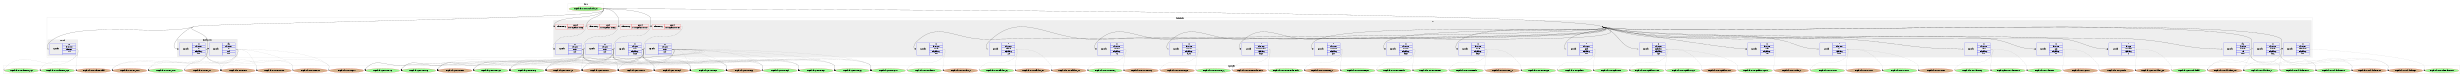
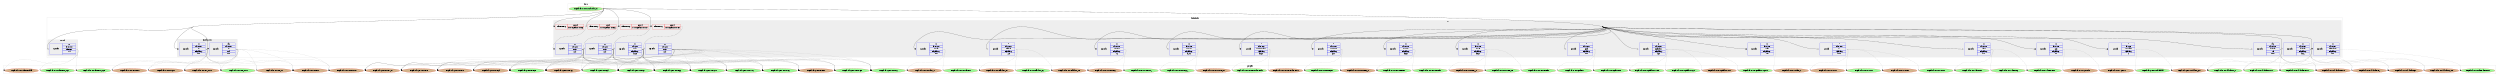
  digraph {
    compound=true
    concentrate=true
    fontname=Helvetica
    fontsize=10
    newrank=true
    rankdir=TB
    ranksep=1.5
    node [color=red fillcolor=palegreen fontname=Helvetica fontsize=10 style=filled]
    edge [arrowhead=onormal headport=w style=dotted tailport=e weight=100]
    n1 [label="portage://dev-python/oslo-service-1.40.2" width=4]
    n2 [color=blue label=<<TABLE BORDER="0" CELLBORDER="1" CELLSPACING="0" CELLPADDING="4" WIDTH="220"><TR><TD ROWSPAN="6" CELLPADDING="30">pack_dep</TD></TR><TR><TD WIDTH="110">no</TD></TR><TR><TD>dev-python</TD></TR><TR><TD>setuptools</TD></TR><TR><TD>none</TD></TR><TR><TD></TD></TR></TABLE>> shape=none fillcolor="" style=""]
    n3 [color=blue label=<<TABLE BORDER="0" CELLBORDER="1" CELLSPACING="0" CELLPADDING="4" WIDTH="220"><TR><TD ROWSPAN="6" CELLPADDING="30">pack_dep</TD></TR><TR><TD WIDTH="110">no</TD></TR><TR><TD>dev-python</TD></TR><TR><TD>pbr</TD></TR><TR><TD>greaterequal</TD></TR><TR><TD>2.0.0</TD></TR></TABLE>> shape=none fillcolor="" style=""]
    n4 [color=blue label=<<TABLE BORDER="0" CELLBORDER="1" CELLSPACING="0" CELLPADDING="4" WIDTH="220"><TR><TD ROWSPAN="6" CELLPADDING="30">pack_dep</TD></TR><TR><TD WIDTH="110">weak</TD></TR><TR><TD>dev-python</TD></TR><TR><TD>pbr</TD></TR><TR><TD>tilde</TD></TR><TR><TD>2.1.0</TD></TR></TABLE>> shape=none fillcolor="" style=""]
    n5 [color=blue label=<<TABLE BORDER="0" CELLBORDER="1" CELLSPACING="0" CELLPADDING="4" WIDTH="220"><TR><TD ROWSPAN="6" CELLPADDING="30">pack_dep</TD></TR><TR><TD WIDTH="110">no</TD></TR><TR><TD>dev-lang</TD></TR><TR><TD>python</TD></TR><TR><TD>greaterequal</TD></TR><TR><TD>2.7.5-r2</TD></TR></TABLE>> shape=none fillcolor="" style=""]
    n6 [label=<<TABLE BORDER="0" CELLBORDER="1" CELLSPACING="0" CELLPADDING="4"><TR><TD ROWSPAN="3" CELLPADDING="10">use_conditional</TD></TR><TR><TD>positive</TD></TR><TR><TD>python_targets_python2_7</TD></TR></TABLE>> shape=none fillcolor="" style=""]
    n7 [color=blue label=<<TABLE BORDER="0" CELLBORDER="1" CELLSPACING="0" CELLPADDING="4" WIDTH="220"><TR><TD ROWSPAN="6" CELLPADDING="30">pack_dep</TD></TR><TR><TD WIDTH="110">no</TD></TR><TR><TD>dev-lang</TD></TR><TR><TD>python</TD></TR><TR><TD>none</TD></TR><TR><TD></TD></TR></TABLE>> shape=none fillcolor="" style=""]
    n8 [label=<<TABLE BORDER="0" CELLBORDER="1" CELLSPACING="0" CELLPADDING="4"><TR><TD ROWSPAN="3" CELLPADDING="10">use_conditional</TD></TR><TR><TD>positive</TD></TR><TR><TD>python_targets_python3_5</TD></TR></TABLE>> shape=none fillcolor="" style=""]
    n9 [color=blue label=<<TABLE BORDER="0" CELLBORDER="1" CELLSPACING="0" CELLPADDING="4" WIDTH="220"><TR><TD ROWSPAN="6" CELLPADDING="30">pack_dep</TD></TR><TR><TD WIDTH="110">no</TD></TR><TR><TD>dev-lang</TD></TR><TR><TD>python</TD></TR><TR><TD>none</TD></TR><TR><TD></TD></TR></TABLE>> shape=none fillcolor="" style=""]
    n10 [label=<<TABLE BORDER="0" CELLBORDER="1" CELLSPACING="0" CELLPADDING="4"><TR><TD ROWSPAN="3" CELLPADDING="10">use_conditional</TD></TR><TR><TD>positive</TD></TR><TR><TD>python_targets_python3_6</TD></TR></TABLE>> shape=none fillcolor="" style=""]
    n11 [color=blue label=<<TABLE BORDER="0" CELLBORDER="1" CELLSPACING="0" CELLPADDING="4" WIDTH="220"><TR><TD ROWSPAN="6" CELLPADDING="30">pack_dep</TD></TR><TR><TD WIDTH="110">no</TD></TR><TR><TD>dev-lang</TD></TR><TR><TD>python</TD></TR><TR><TD>none</TD></TR><TR><TD></TD></TR></TABLE>> shape=none fillcolor="" style=""]
    n12 [label=<<TABLE BORDER="0" CELLBORDER="1" CELLSPACING="0" CELLPADDING="4"><TR><TD ROWSPAN="3" CELLPADDING="10">use_conditional</TD></TR><TR><TD>positive</TD></TR><TR><TD>python_targets_python3_7</TD></TR></TABLE>> shape=none fillcolor="" style=""]
    n13 [color=blue label=<<TABLE BORDER="0" CELLBORDER="1" CELLSPACING="0" CELLPADDING="4" WIDTH="220"><TR><TD ROWSPAN="6" CELLPADDING="30">pack_dep</TD></TR><TR><TD WIDTH="110">no</TD></TR><TR><TD>dev-lang</TD></TR><TR><TD>python-exec</TD></TR><TR><TD>greaterequal</TD></TR><TR><TD>2</TD></TR></TABLE>> shape=none fillcolor="" style=""]
    n14 [color=blue label=<<TABLE BORDER="0" CELLBORDER="1" CELLSPACING="0" CELLPADDING="4" WIDTH="220"><TR><TD ROWSPAN="6" CELLPADDING="30">pack_dep</TD></TR><TR><TD WIDTH="110">no</TD></TR><TR><TD>dev-python</TD></TR><TR><TD>debtcollector</TD></TR><TR><TD>greaterequal</TD></TR><TR><TD>1.2.0</TD></TR></TABLE>> shape=none fillcolor="" style=""]
    n15 [color=blue label=<<TABLE BORDER="0" CELLBORDER="1" CELLSPACING="0" CELLPADDING="4" WIDTH="220"><TR><TD ROWSPAN="6" CELLPADDING="30">pack_dep</TD></TR><TR><TD WIDTH="110">no</TD></TR><TR><TD>dev-python</TD></TR><TR><TD>eventlet</TD></TR><TR><TD>greaterequal</TD></TR><TR><TD>0.18.4</TD></TR></TABLE>> shape=none fillcolor="" style=""]
    n16 [color=blue label=<<TABLE BORDER="0" CELLBORDER="1" CELLSPACING="0" CELLPADDING="4" WIDTH="220"><TR><TD ROWSPAN="6" CELLPADDING="30">pack_dep</TD></TR><TR><TD WIDTH="110">no</TD></TR><TR><TD>dev-python</TD></TR><TR><TD>fixtures</TD></TR><TR><TD>greaterequal</TD></TR><TR><TD>3.0.0</TD></TR></TABLE>> shape=none fillcolor="" style=""]
    n17 [color=blue label=<<TABLE BORDER="0" CELLBORDER="1" CELLSPACING="0" CELLPADDING="4" WIDTH="220"><TR><TD ROWSPAN="6" CELLPADDING="30">pack_dep</TD></TR><TR><TD WIDTH="110">no</TD></TR><TR><TD>dev-python</TD></TR><TR><TD>greenlet</TD></TR><TR><TD>greaterequal</TD></TR><TR><TD>0.4.10</TD></TR></TABLE>> shape=none fillcolor="" style=""]
    n18 [color=blue label=<<TABLE BORDER="0" CELLBORDER="1" CELLSPACING="0" CELLPADDING="4" WIDTH="220"><TR><TD ROWSPAN="6" CELLPADDING="30">pack_dep</TD></TR><TR><TD WIDTH="110">no</TD></TR><TR><TD>dev-python</TD></TR><TR><TD>monotonic</TD></TR><TR><TD>greaterequal</TD></TR><TR><TD>0.6</TD></TR></TABLE>> shape=none fillcolor="" style=""]
    n19 [color=blue label=<<TABLE BORDER="0" CELLBORDER="1" CELLSPACING="0" CELLPADDING="4" WIDTH="220"><TR><TD ROWSPAN="6" CELLPADDING="30">pack_dep</TD></TR><TR><TD WIDTH="110">no</TD></TR><TR><TD>dev-python</TD></TR><TR><TD>oslo-utils</TD></TR><TR><TD>greaterequal</TD></TR><TR><TD>3.40.2</TD></TR></TABLE>> shape=none fillcolor="" style=""]
    n20 [color=blue label=<<TABLE BORDER="0" CELLBORDER="1" CELLSPACING="0" CELLPADDING="4" WIDTH="220"><TR><TD ROWSPAN="6" CELLPADDING="30">pack_dep</TD></TR><TR><TD WIDTH="110">no</TD></TR><TR><TD>dev-python</TD></TR><TR><TD>oslo-concurrency</TD></TR><TR><TD>greaterequal</TD></TR><TR><TD>3.25.0</TD></TR></TABLE>> shape=none fillcolor="" style=""]
    n21 [color=blue label=<<TABLE BORDER="0" CELLBORDER="1" CELLSPACING="0" CELLPADDING="4" WIDTH="220"><TR><TD ROWSPAN="6" CELLPADDING="30">pack_dep</TD></TR><TR><TD WIDTH="110">no</TD></TR><TR><TD>dev-python</TD></TR><TR><TD>oslo-config</TD></TR><TR><TD>greaterequal</TD></TR><TR><TD>5.1.0</TD></TR></TABLE>> shape=none fillcolor="" style=""]
    n22 [color=blue label=<<TABLE BORDER="0" CELLBORDER="1" CELLSPACING="0" CELLPADDING="4" WIDTH="220"><TR><TD ROWSPAN="6" CELLPADDING="30">pack_dep</TD></TR><TR><TD WIDTH="110">no</TD></TR><TR><TD>dev-python</TD></TR><TR><TD>oslo-i18n</TD></TR><TR><TD>greaterequal</TD></TR><TR><TD>3.15.3</TD></TR></TABLE>> shape=none fillcolor="" style=""]
    n23 [color=blue label=<<TABLE BORDER="0" CELLBORDER="1" CELLSPACING="0" CELLPADDING="4" WIDTH="220"><TR><TD ROWSPAN="6" CELLPADDING="30">pack_dep</TD></TR><TR><TD WIDTH="110">no</TD></TR><TR><TD>dev-python</TD></TR><TR><TD>oslo-log</TD></TR><TR><TD>greaterequal</TD></TR><TR><TD>3.36.0</TD></TR></TABLE>> shape=none fillcolor="" style=""]
    n24 [color=blue label=<<TABLE BORDER="0" CELLBORDER="1" CELLSPACING="0" CELLPADDING="4" WIDTH="220"><TR><TD ROWSPAN="6" CELLPADDING="30">pack_dep</TD></TR><TR><TD WIDTH="110">no</TD></TR><TR><TD>dev-python</TD></TR><TR><TD>paste</TD></TR><TR><TD>greaterequal</TD></TR><TR><TD>2.0.2</TD></TR></TABLE>> shape=none fillcolor="" style=""]
    n25 [color=blue label=<<TABLE BORDER="0" CELLBORDER="1" CELLSPACING="0" CELLPADDING="4" WIDTH="220"><TR><TD ROWSPAN="6" CELLPADDING="30">pack_dep</TD></TR><TR><TD WIDTH="110">no</TD></TR><TR><TD>dev-python</TD></TR><TR><TD>pastedeploy</TD></TR><TR><TD>greaterequal</TD></TR><TR><TD>1.5.0</TD></TR></TABLE>> shape=none fillcolor="" style=""]
    n26 [color=blue label=<<TABLE BORDER="0" CELLBORDER="1" CELLSPACING="0" CELLPADDING="4" WIDTH="220"><TR><TD ROWSPAN="6" CELLPADDING="30">pack_dep</TD></TR><TR><TD WIDTH="110">no</TD></TR><TR><TD>dev-python</TD></TR><TR><TD>routes</TD></TR><TR><TD>greaterequal</TD></TR><TR><TD>2.3.1</TD></TR></TABLE>> shape=none fillcolor="" style=""]
    n27 [color=blue label=<<TABLE BORDER="0" CELLBORDER="1" CELLSPACING="0" CELLPADDING="4" WIDTH="220"><TR><TD ROWSPAN="6" CELLPADDING="30">pack_dep</TD></TR><TR><TD WIDTH="110">no</TD></TR><TR><TD>dev-python</TD></TR><TR><TD>six</TD></TR><TR><TD>greaterequal</TD></TR><TR><TD>1.10.0</TD></TR></TABLE>> shape=none fillcolor="" style=""]
    n28 [color=blue label=<<TABLE BORDER="0" CELLBORDER="1" CELLSPACING="0" CELLPADDING="4" WIDTH="220"><TR><TD ROWSPAN="6" CELLPADDING="30">pack_dep</TD></TR><TR><TD WIDTH="110">no</TD></TR><TR><TD>dev-python</TD></TR><TR><TD>webob</TD></TR><TR><TD>greaterequal</TD></TR><TR><TD>1.7.1</TD></TR></TABLE>> shape=none fillcolor="" style=""]
    n29 [color=blue label=<<TABLE BORDER="0" CELLBORDER="1" CELLSPACING="0" CELLPADDING="4" WIDTH="220"><TR><TD ROWSPAN="6" CELLPADDING="30">pack_dep</TD></TR><TR><TD WIDTH="110">no</TD></TR><TR><TD>dev-python</TD></TR><TR><TD>yappi</TD></TR><TR><TD>greaterequal</TD></TR><TR><TD>1.0</TD></TR></TABLE>> shape=none fillcolor="" style=""]
    n30 [color=blue label=<<TABLE BORDER="0" CELLBORDER="1" CELLSPACING="0" CELLPADDING="4" WIDTH="220"><TR><TD ROWSPAN="6" CELLPADDING="30">pack_dep</TD></TR><TR><TD WIDTH="110">weak</TD></TR><TR><TD>dev-python</TD></TR><TR><TD>eventlet</TD></TR><TR><TD>tilde</TD></TR><TR><TD>0.20.1</TD></TR></TABLE>> shape=none fillcolor="" style=""]
    n31 [label="portage://dev-python/setuptools-40.6.3" width=4]
    n32 [label="portage://dev-python/setuptools-41.5.1" width=4]
    n33 [fillcolor=tan label="portage://dev-python/setuptools-9999" width=4]
    n34 [fillcolor=tan label="portage://dev-python/pbr-0.8.2-r1" width=4]
    n35 [fillcolor=tan label="portage://dev-python/pbr-1.10.0-r1" width=4]
    n36 [fillcolor=tan label="portage://dev-python/pbr-3.1.1" width=4]
    n37 [fillcolor=tan label="portage://dev-python/pbr-4.1.1" width=4]
    n38 [label="portage://dev-python/pbr-4.2.0-r1" width=4]
    n39 [fillcolor=tan label="portage://dev-python/pbr-4.2.0-r2" width=4]
    n40 [fillcolor=tan label="portage://dev-python/pbr-5.1.1" width=4]
    n41 [label="portage://dev-lang/python-2.7.15" width=4]
    n42 [label="portage://dev-lang/python-2.7.16" width=4]
    n43 [label="portage://dev-lang/python-6.7.17" width=4]
    n44 [label="portage://dev-lang/python-3.5.5" width=4]
    n45 [label="portage://dev-lang/python-3.5.7" width=4]
    n46 [label="portage://dev-lang/python-3.5.9" width=4]
    n47 [fillcolor=tan label="portage://dev-lang/python-3.6.5" width=4]
    n48 [label="portage://dev-lang/python-3.6.8" width=4]
    n49 [fillcolor=tan label="portage://dev-lang/python-3.6.9" width=4]
    n50 [fillcolor=tan label="portage://dev-lang/python-3.7.2" width=4]
    n51 [fillcolor=tan label="portage://dev-lang/python-3.7.3" width=4]
    n52 [fillcolor=tan label="portage://dev-lang/python-3.7.4-r1" width=4]
    n53 [label="portage://dev-lang/python-3.7.5" width=4]
    n54 [label="portage://dev-lang/python-3.7.5-r1" width=4]
    n55 [fillcolor=tan label="portage://dev-lang/python-3.8.0" width=4]
    n56 [fillcolor=tan label="portage://dev-lang/python-exec-2.4.6-r1" width=4]
    n57 [label="portage://dev-lang/python-exec-9999" width=4]
    n58 [label="portage://dev-python/debtcollector-1.21.0" width=4]
+   n59 [fillcolor=tan label="portage://dev-python/eventlet-0.18.4" width=4]
    n60 [fillcolor=tan label="portage://dev-python/eventlet-0.20.0-r1" width=4]
    n61 [label="portage://dev-python/eventlet-0.20.1-r1" width=4]
    n62 [label="portage://dev-python/eventlet-0.21.0-r1" width=4]
    n63 [label="portage://dev-python/eventlet-0.24.1" width=4]
    n64 [fillcolor=tan label="portage://dev-python/eventlet-0.24.1-r1" width=4]
    n65 [fillcolor=tan label="portage://dev-python/eventlet-0.25.1" width=4]
    n66 [fillcolor=tan label="portage://dev-python/fixtures-1.4.0" width=4]
    n67 [label="portage://dev-python/fixtures-3.0.0" width=4]
    n68 [fillcolor=tan label="portage://dev-python/greenlet-0.4.12" width=4]
    n69 [fillcolor=tan label="portage://dev-python/greenlet-0.4.13" width=4]
    n70 [label="portage://dev-python/greenlet-0.4.15" width=4]
    n71 [label="portage://dev-python/monotonic-1.4" width=4]
    n72 [fillcolor=tan label="portage://dev-python/monotonic-1.5" width=4]
    n73 [fillcolor=tan label="portage://dev-python/oslo-concurrency-3.27.0" width=4]
    n74 [label="portage://dev-python/oslo-concurrency-3.29.1" width=4]
    n75 [fillcolor=tan label="portage://dev-python/oslo-config-6.4.1" width=4]
    n76 [label="portage://dev-python/oslo-config-6.8.1" width=4]
    n77 [label="portage://dev-python/oslo-i18n-3.19.0" width=4]
    n78 [label="portage://dev-python/oslo-i18n-3.23.1" width=4]
    n79 [label="portage://dev-python/oslo-log-3.39.2" width=4]
    n80 [label="portage://dev-python/oslo-log-3.42.3" width=4]
    n81 [fillcolor=tan label="portage://dev-python/oslo-log-3.44.1" width=4]
    n82 [label="portage://dev-python/oslo-utils-3.40.4" width=4]
    n83 [fillcolor=tan label="portage://dev-python/oslo-utils-3.41.3" width=4]
    n84 [label="portage://dev-python/paste-2.0.3-r1" width=4]
    n85 [label="portage://dev-python/paste-3.0.7" width=4]
    n86 [label="portage://dev-python/pastedeploy-1.5.2" width=4]
    n87 [label="portage://dev-python/pastedeploy-1.7.2-r1" width=4]
    n88 [label="portage://dev-python/pastedeploy-1.5.2-r2" width=4]
    n89 [fillcolor=tan label="portage://dev-python/pastedeploy-2.0.1" width=4]
    n90 [fillcolor=tan label="portage://dev-python/routes-2.4.1" width=4]
    n91 [label="portage://dev-python/six-1.10.0" width=4]
    n92 [fillcolor=tan label="portage://dev-python/six-1.11.0" width=4]
    n93 [label="portage://dev-python/six-1.12.0" width=4]
    n94 [fillcolor=tan label="portage://dev-python/six-1.13.0" width=4]
    n95 [label="portage://dev-python/webob-1.8.2" width=4]
-   n96 [label="portage://targets-python/webob-1.8.2-r1" width=4]
+   n96 [label="portage://dev-python/webob-1.8.2-r1" width=4]
    n97 [label="portage://dev-python/webob-1.8.5" width=4]
    n98 [fillcolor=tan label="portage://dev-python/yappi-0.98" width=4]
    n99 [fillcolor=tan label="portage://dev-python/yappi-1.0" width=4]
    subgraph cluster_1 {
      color=gray
      label=<<i>ebuild</i>>
      rank=same
      n1
    }
    subgraph cluster_2 {
      color=gray
      label=<<i>dependencies</i>>
      subgraph cluster_3 {
        color=gray
        fillcolor="#eeeeee"
        label=<<i>compile</i>>
        style=filled
        subgraph sub_4 {
          color=gray
          fillcolor="#eeeeee"
          label=<<i>compile</i>>
          style=filled
          n2
        }
      }
      subgraph cluster_5 {
        color=gray
        fillcolor="#eeeeee"
        label=<<i>compile and run</i>>
        style=filled
        subgraph sub_6 {
          color=gray
          fillcolor="#eeeeee"
          label=<<i>compile and run</i>>
          style=filled
          n3
        }
        subgraph sub_7 {
          color=gray
          fillcolor="#eeeeee"
          label=<<i>compile and run</i>>
          style=filled
          n4
        }
      }
      subgraph cluster_8 {
        color=gray
        fillcolor="#eeeeee"
        label=<<i>run</i>>
        style=filled
        subgraph sub_9 {
          color=gray
          fillcolor="#eeeeee"
          label=<<i>run</i>>
          style=filled
          n6
          subgraph sub_10 {
            color=gray
            fillcolor="#eeeeee"
            label=<<i>run</i>>
            style=filled
            n5
          }
        }
        subgraph sub_11 {
          color=gray
          fillcolor="#eeeeee"
          label=<<i>run</i>>
          style=filled
          n8
          subgraph sub_12 {
            color=gray
            fillcolor="#eeeeee"
            label=<<i>run</i>>
            style=filled
            n7
          }
        }
        subgraph sub_13 {
          color=gray
          fillcolor="#eeeeee"
          label=<<i>run</i>>
          style=filled
          n10
          subgraph sub_14 {
            color=gray
            fillcolor="#eeeeee"
            label=<<i>run</i>>
            style=filled
            n9
          }
        }
        subgraph sub_15 {
          color=gray
          fillcolor="#eeeeee"
          label=<<i>run</i>>
          style=filled
          n12
          subgraph sub_16 {
            color=gray
            fillcolor="#eeeeee"
            label=<<i>run</i>>
            style=filled
            n11
          }
        }
        subgraph sub_17 {
          color=gray
          fillcolor="#eeeeee"
          label=<<i>run</i>>
          style=filled
          n13
        }
        subgraph sub_18 {
          color=gray
          fillcolor="#eeeeee"
          label=<<i>run</i>>
          style=filled
          n14
        }
        subgraph sub_19 {
          color=gray
          fillcolor="#eeeeee"
          label=<<i>run</i>>
          style=filled
          n15
        }
        subgraph sub_20 {
          color=gray
          fillcolor="#eeeeee"
          label=<<i>run</i>>
          style=filled
          n16
        }
        subgraph sub_21 {
          color=gray
          fillcolor="#eeeeee"
          label=<<i>run</i>>
          style=filled
          n17
        }
        subgraph sub_22 {
          color=gray
          fillcolor="#eeeeee"
          label=<<i>run</i>>
          style=filled
          n18
        }
        subgraph sub_23 {
          color=gray
          fillcolor="#eeeeee"
          label=<<i>run</i>>
          style=filled
          n19
        }
        subgraph sub_24 {
          color=gray
          fillcolor="#eeeeee"
          label=<<i>run</i>>
          style=filled
          n20
        }
        subgraph sub_25 {
          color=gray
          fillcolor="#eeeeee"
          label=<<i>run</i>>
          style=filled
          n21
        }
        subgraph sub_26 {
          color=gray
          fillcolor="#eeeeee"
          label=<<i>run</i>>
          style=filled
          n22
        }
        subgraph sub_27 {
          color=gray
          fillcolor="#eeeeee"
          label=<<i>run</i>>
          style=filled
          n23
        }
        subgraph sub_28 {
          color=gray
          fillcolor="#eeeeee"
          label=<<i>run</i>>
          style=filled
          n24
        }
        subgraph sub_29 {
          color=gray
          fillcolor="#eeeeee"
          label=<<i>run</i>>
          style=filled
          n25
        }
        subgraph sub_30 {
          color=gray
          fillcolor="#eeeeee"
          label=<<i>run</i>>
          style=filled
          n26
        }
        subgraph sub_31 {
          color=gray
          fillcolor="#eeeeee"
          label=<<i>run</i>>
          style=filled
          n27
        }
        subgraph sub_32 {
          color=gray
          fillcolor="#eeeeee"
          label=<<i>run</i>>
          style=filled
          n28
        }
        subgraph sub_33 {
          color=gray
          fillcolor="#eeeeee"
          label=<<i>run</i>>
          style=filled
          n29
        }
        subgraph sub_34 {
          color=gray
          fillcolor="#eeeeee"
          label=<<i>run</i>>
          style=filled
          n30
        }
      }
    }
    subgraph cluster_35 {
      color=gray
      label=<<i>candidates</i>>
      rank=same
      subgraph sub_36 {
        color=black
        label=<<i>candidates</i>>
        nodesep=1
        rank=same
        n31
        n32
        n33
      }
      subgraph sub_37 {
        color=black
        label=<<i>candidates</i>>
        nodesep=1
        rank=same
        n34
        n35
        n36
        n37
        n38
        n39
        n40
      }
      subgraph sub_38 {
        color=black
        label=<<i>candidates</i>>
        nodesep=1
        rank=same
        n34
        n35
        n36
        n37
        n38
        n39
        n40
      }
      subgraph sub_39 {
        color=black
        label=<<i>candidates</i>>
        nodesep=1
        rank=same
        n41
        n42
        n43
        n44
        n45
        n46
        n47
        n48
        n49
        n50
        n51
        n52
        n53
        n54
        n55
      }
      subgraph sub_40 {
        color=black
        label=<<i>candidates</i>>
        nodesep=1
        rank=same
        n41
        n42
        n43
        n44
        n45
        n46
        n47
        n48
        n49
        n50
        n51
        n52
        n53
        n54
        n55
      }
      subgraph sub_41 {
        color=black
        label=<<i>candidates</i>>
        nodesep=1
        rank=same
        n41
        n42
        n43
        n44
        n45
        n46
        n47
        n48
        n49
        n50
        n51
        n52
        n53
        n54
        n55
      }
      subgraph sub_42 {
        color=black
        label=<<i>candidates</i>>
        nodesep=1
        rank=same
        n41
        n42
        n43
        n44
        n45
        n46
        n47
        n48
        n49
        n50
        n51
        n52
        n53
        n54
        n55
      }
      subgraph sub_43 {
        color=black
        label=<<i>candidates</i>>
        nodesep=1
        rank=same
        n56
        n57
      }
      subgraph sub_44 {
        color=black
        label=<<i>candidates</i>>
        nodesep=1
        rank=same
        n58
      }
      subgraph sub_45 {
        color=black
        label=<<i>candidates</i>>
        nodesep=1
        rank=same
+       n59
        n60
        n61
        n62
        n63
        n64
        n65
      }
      subgraph sub_46 {
        color=black
        label=<<i>candidates</i>>
        nodesep=1
        rank=same
        n66
        n67
      }
      subgraph sub_47 {
        color=black
        label=<<i>candidates</i>>
        nodesep=1
        rank=same
        n68
        n69
        n70
      }
      subgraph sub_48 {
        color=black
        label=<<i>candidates</i>>
        nodesep=1
        rank=same
        n71
        n72
      }
      subgraph sub_49 {
        color=black
        label=<<i>candidates</i>>
        nodesep=1
        rank=same
        n73
        n74
      }
      subgraph sub_50 {
        color=black
        label=<<i>candidates</i>>
        nodesep=1
        rank=same
        n75
        n76
      }
      subgraph sub_51 {
        color=black
        label=<<i>candidates</i>>
        nodesep=1
        rank=same
        n77
        n78
      }
      subgraph sub_52 {
        color=black
        label=<<i>candidates</i>>
        nodesep=1
        rank=same
        n79
        n80
        n81
      }
      subgraph sub_53 {
        color=black
        label=<<i>candidates</i>>
        nodesep=1
        rank=same
        n82
        n83
      }
      subgraph sub_54 {
        color=black
        label=<<i>candidates</i>>
        nodesep=1
        rank=same
        n84
        n85
      }
      subgraph sub_55 {
        color=black
        label=<<i>candidates</i>>
        nodesep=1
        rank=same
        n86
        n87
        n88
        n89
      }
      subgraph sub_56 {
        color=black
        label=<<i>candidates</i>>
        nodesep=1
        rank=same
        n90
      }
      subgraph sub_57 {
        color=black
        label=<<i>candidates</i>>
        nodesep=1
        rank=same
        n91
        n92
        n93
        n94
      }
      subgraph sub_58 {
        color=black
        label=<<i>candidates</i>>
        nodesep=1
        rank=same
        n95
        n96
        n97
      }
      subgraph sub_59 {
        color=black
        label=<<i>candidates</i>>
        nodesep=1
        rank=same
        n98
        n99
      }
      subgraph sub_60 {
        color=black
        label=<<i>candidates</i>>
        nodesep=1
        rank=same
+       n59
        n60
        n61
        n62
        n63
        n64
        n65
      }
    }
    n1 -> n2 [style=solid weight=20]
    n1 -> n3 [arrowhead=box style=solid weight=20]
    n1 -> n4 [arrowhead=box style=solid weight=20]
    n1 -> n6 [arrowhead=box style=solid weight=20]
    n1 -> n8 [style=solid weight=20]
    n1 -> n10 [arrowhead=box style=solid weight=20]
    n1 -> n12 [arrowhead=box style=solid weight=20]
    n1 -> n13 [arrowhead=box style=solid weight=20]
    n1 -> n14 [arrowhead=box style=solid weight=20]
    n1 -> n15 [style=solid weight=20]
    n1 -> n16 [arrowhead=box style=solid weight=20]
    n1 -> n17 [style=solid weight=20]
    n1 -> n18 [arrowhead=box style=solid weight=20]
    n1 -> n19 [style=solid weight=20]
    n1 -> n20 [arrowhead=box style=solid weight=20]
    n1 -> n21 [arrowhead=box style=solid weight=20]
    n1 -> n22 [arrowhead=box style=solid weight=20]
    n1 -> n23 [arrowhead=box style=solid weight=20]
    n1 -> n24 [style=solid weight=20]
    n1 -> n25 [style=solid weight=20]
    n1 -> n26 [arrowhead=box style=solid weight=20]
    n1 -> n27 [style=solid weight=20]
    n1 -> n28 [style=solid weight=20]
    n1 -> n29 [arrowhead=box style=solid weight=20]
    n1 -> n30 [style=solid weight=20]
    n2 -> n31 [arrowhead=box]
    n2 -> n32
    n2 -> n33 [arrowhead=box]
    n3 -> n34
    n3 -> n35 [arrowhead=box]
    n3 -> n36 [arrowhead=box]
    n3 -> n37
    n3 -> n38
    n3 -> n39 [arrowhead=box]
    n3 -> n40
    n4 -> n34
    n4 -> n35
    n4 -> n36 [arrowhead=box]
    n4 -> n37
    n4 -> n38 [arrowhead=box]
    n4 -> n39
    n4 -> n40
    n5 -> n41
    n5 -> n42
    n5 -> n43
    n5 -> n44 [arrowhead=box]
    n5 -> n45 [arrowhead=box]
    n5 -> n46
    n5 -> n47 [arrowhead=box]
    n5 -> n48 [arrowhead=box]
    n5 -> n49
    n5 -> n50 [arrowhead=box]
    n5 -> n51
    n5 -> n52 [arrowhead=box]
    n5 -> n53 [arrowhead=box]
    n5 -> n54
    n5 -> n55
    n6 -> n5 [style=dashed weight=20]
    n7 -> n41 [arrowhead=box]
    n7 -> n42
    n7 -> n43 [arrowhead=box]
    n7 -> n44
    n7 -> n45 [arrowhead=box]
    n7 -> n46
    n7 -> n47
    n7 -> n48
    n7 -> n49
    n7 -> n50 [arrowhead=box]
    n7 -> n51 [arrowhead=box]
    n7 -> n52
    n7 -> n53
    n7 -> n54
    n7 -> n55 [arrowhead=box]
    n8 -> n7 [style=dashed weight=20]
    n9 -> n41 [arrowhead=box]
    n9 -> n42 [arrowhead=box]
    n9 -> n43 [arrowhead=box]
    n9 -> n44
    n9 -> n45 [arrowhead=box]
    n9 -> n46
    n9 -> n47 [arrowhead=box]
    n9 -> n48 [arrowhead=box]
    n9 -> n49 [arrowhead=box]
    n9 -> n50
    n9 -> n51
    n9 -> n52 [arrowhead=box]
    n9 -> n53 [arrowhead=box]
    n9 -> n54 [arrowhead=box]
    n9 -> n55 [arrowhead=box]
    n10 -> n9 [arrowhead=box style=dashed weight=20]
    n11 -> n41 [arrowhead=box]
    n11 -> n42
    n11 -> n43 [arrowhead=box]
    n11 -> n44 [arrowhead=box]
    n11 -> n45 [arrowhead=box]
    n11 -> n46
    n11 -> n47 [arrowhead=box]
    n11 -> n48 [arrowhead=box]
    n11 -> n49
    n11 -> n50
    n11 -> n51 [arrowhead=box]
    n11 -> n52
    n11 -> n53 [arrowhead=box]
    n11 -> n54
    n11 -> n55 [arrowhead=box]
    n12 -> n11 [style=dashed weight=20]
    n13 -> n56 [arrowhead=box]
    n13 -> n57
    n14 -> n58 [arrowhead=box]
+   n15 -> n59
    n15 -> n60 [arrowhead=box]
    n15 -> n61
    n15 -> n62
    n15 -> n63
    n15 -> n64
    n15 -> n65 [arrowhead=box]
    n16 -> n66 [arrowhead=box]
    n16 -> n67
    n17 -> n68 [arrowhead=box]
    n17 -> n69 [arrowhead=box]
    n17 -> n70
    n18 -> n71 [arrowhead=box]
    n18 -> n72 [arrowhead=box]
    n19 -> n82
    n19 -> n83
    n20 -> n73
    n20 -> n74
    n21 -> n75 [arrowhead=box]
    n21 -> n76 [arrowhead=box]
    n22 -> n77
    n22 -> n78 [arrowhead=box]
    n23 -> n79
    n23 -> n80 [arrowhead=box]
    n23 -> n81
    n24 -> n84 [arrowhead=box]
    n24 -> n85
    n25 -> n86
    n25 -> n87 [arrowhead=box]
    n25 -> n88
    n25 -> n89
    n26 -> n90
    n27 -> n91 [arrowhead=box]
    n27 -> n92
    n27 -> n93
    n27 -> n94 [arrowhead=box]
    n28 -> n95 [arrowhead=box]
    n28 -> n96 [arrowhead=box]
    n28 -> n97
    n29 -> n98
    n29 -> n99
+   n30 -> n59
    n30 -> n60
    n30 -> n61 [arrowhead=box]
    n30 -> n62
    n30 -> n63 [arrowhead=box]
    n30 -> n64
    n30 -> n65
  }
